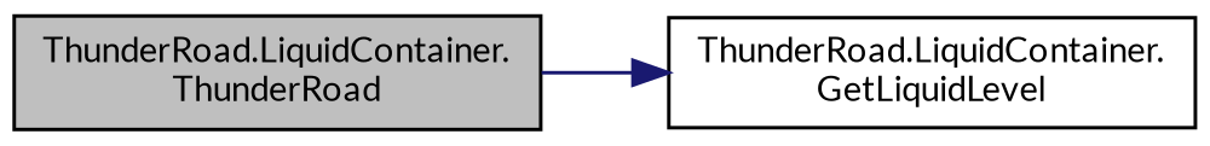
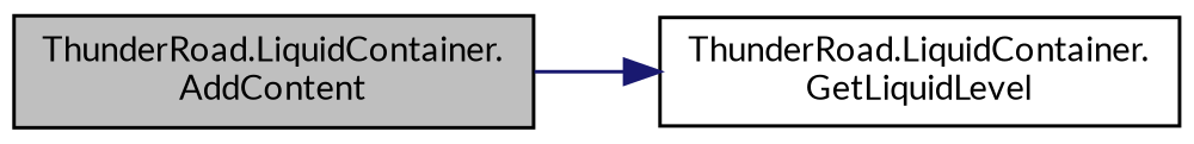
  digraph {
    rankdir=LR
    fontname=Lato
    node [color=black fontname=Lato fontsize=10 shape=record style=filled]
-   n1 [fillcolor=grey75 fontcolor=black height=0.2 label="ThunderRoad.LiquidContainer.\lThunderRoad" width=0.4]
+   n1 [fillcolor=grey75 fontcolor=black height=0.2 label="ThunderRoad.LiquidContainer.\lAddContent" width=0.4]
    n2 [fillcolor=white height=0.2 label="ThunderRoad.LiquidContainer.\lGetLiquidLevel" width=0.4]
    n1 -> n2 [color=midnightblue fontname=Lato fontsize=10 labelfontname=Helvetica labelfontsize=10 style=solid]
  }
